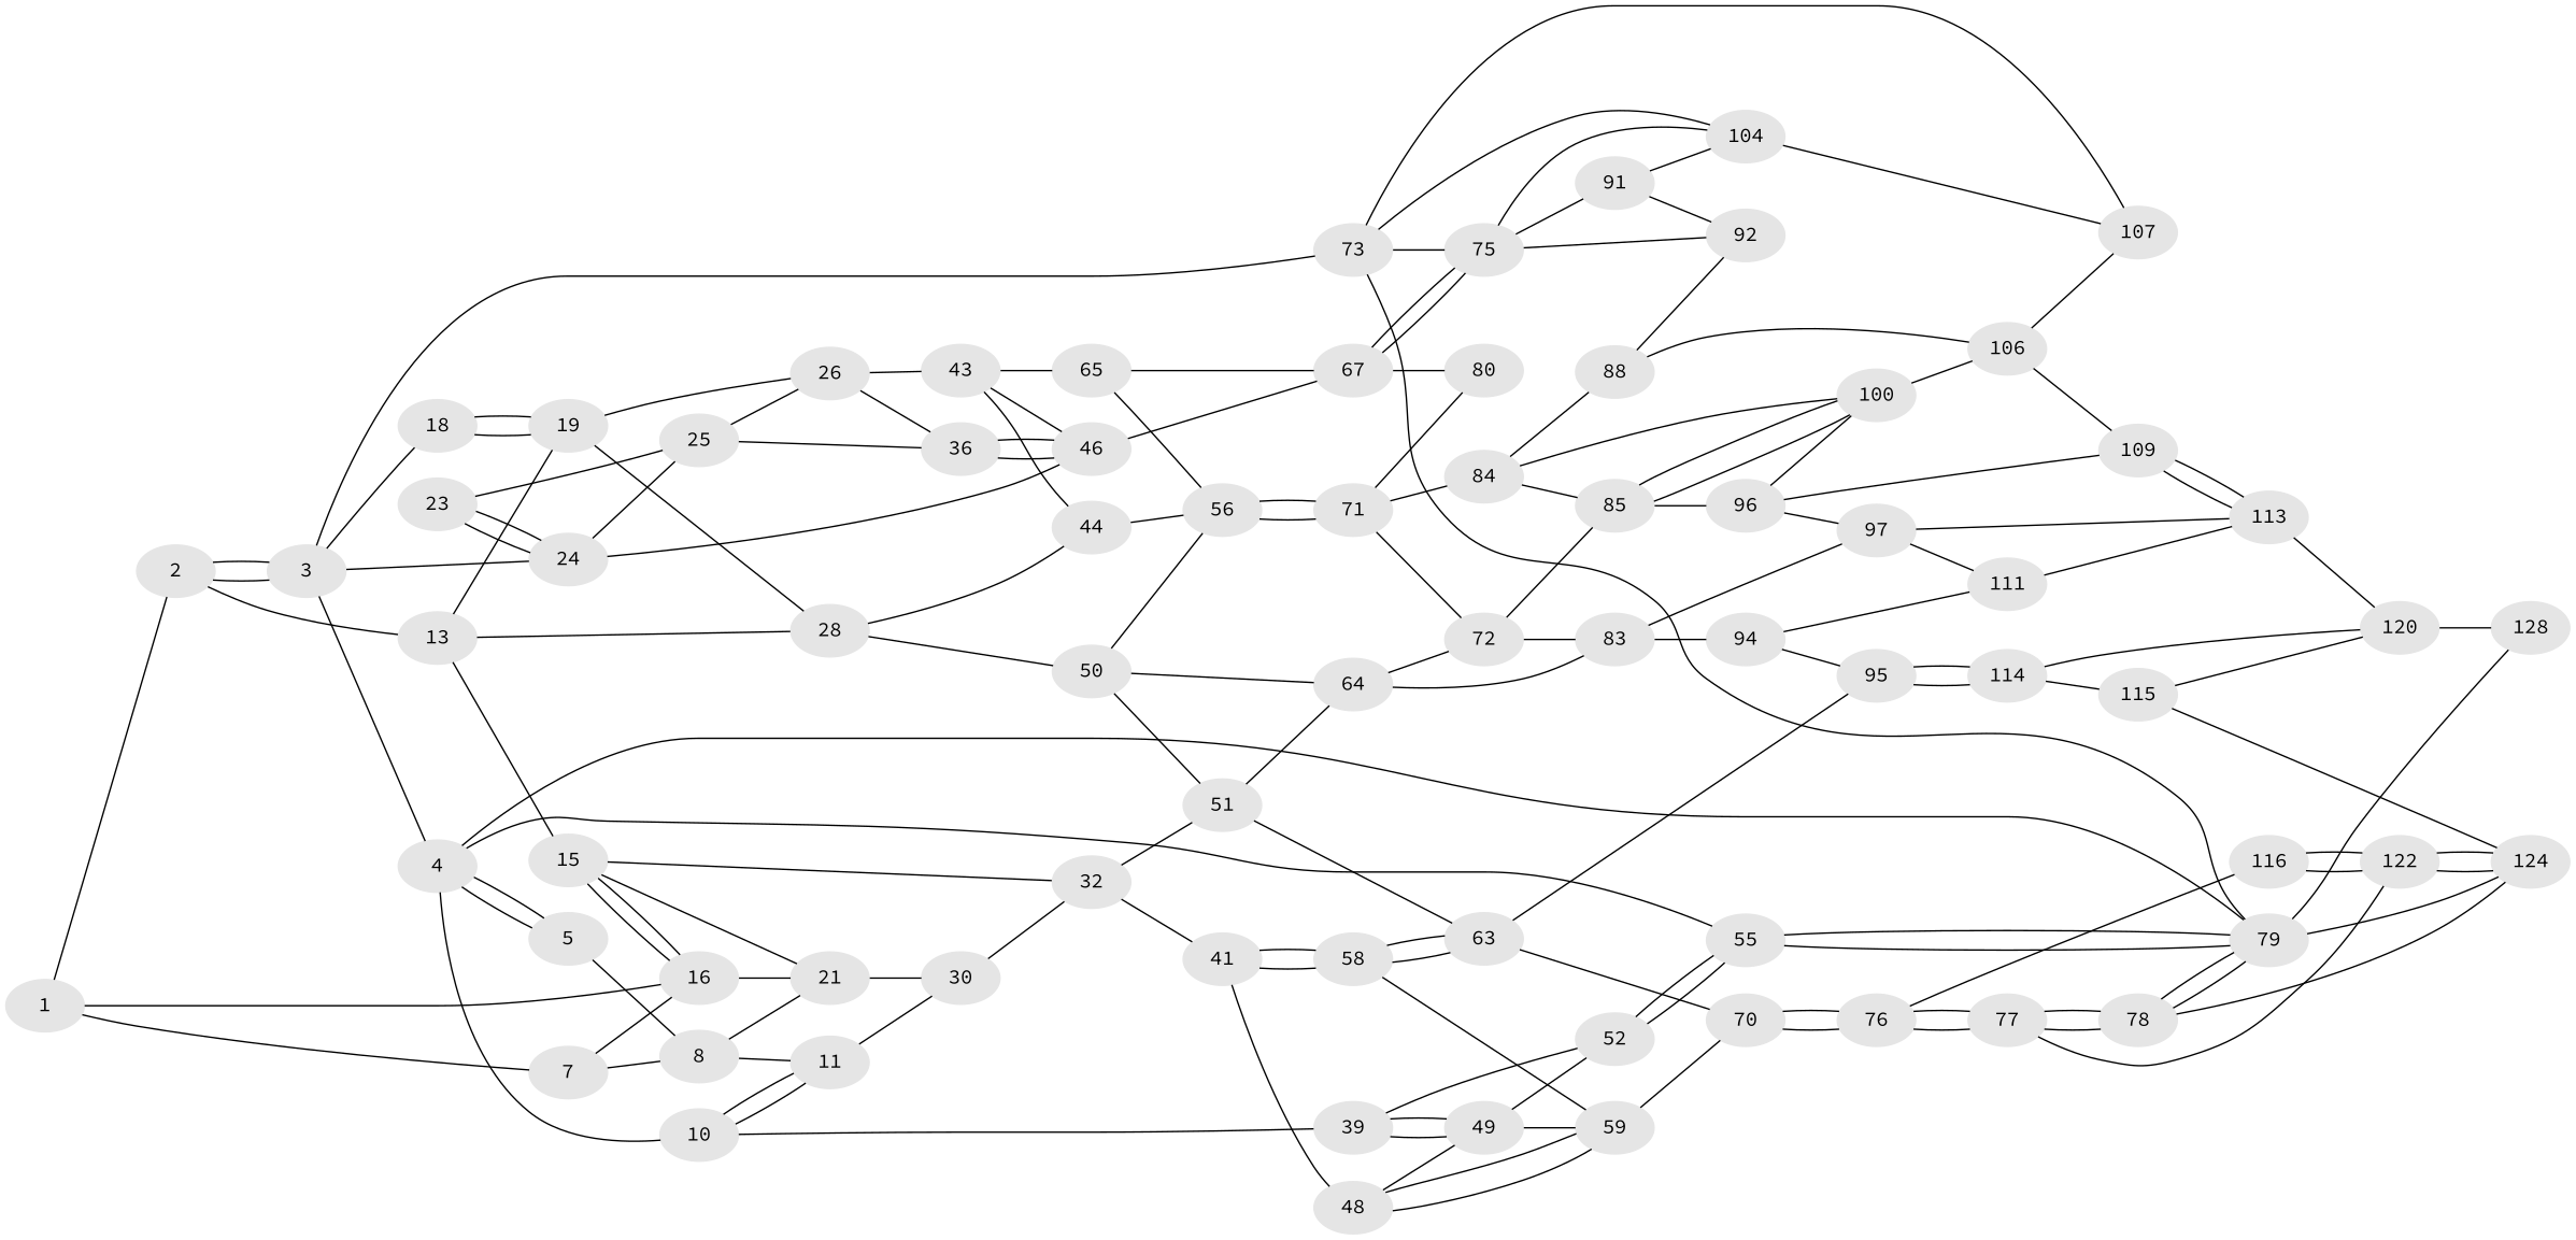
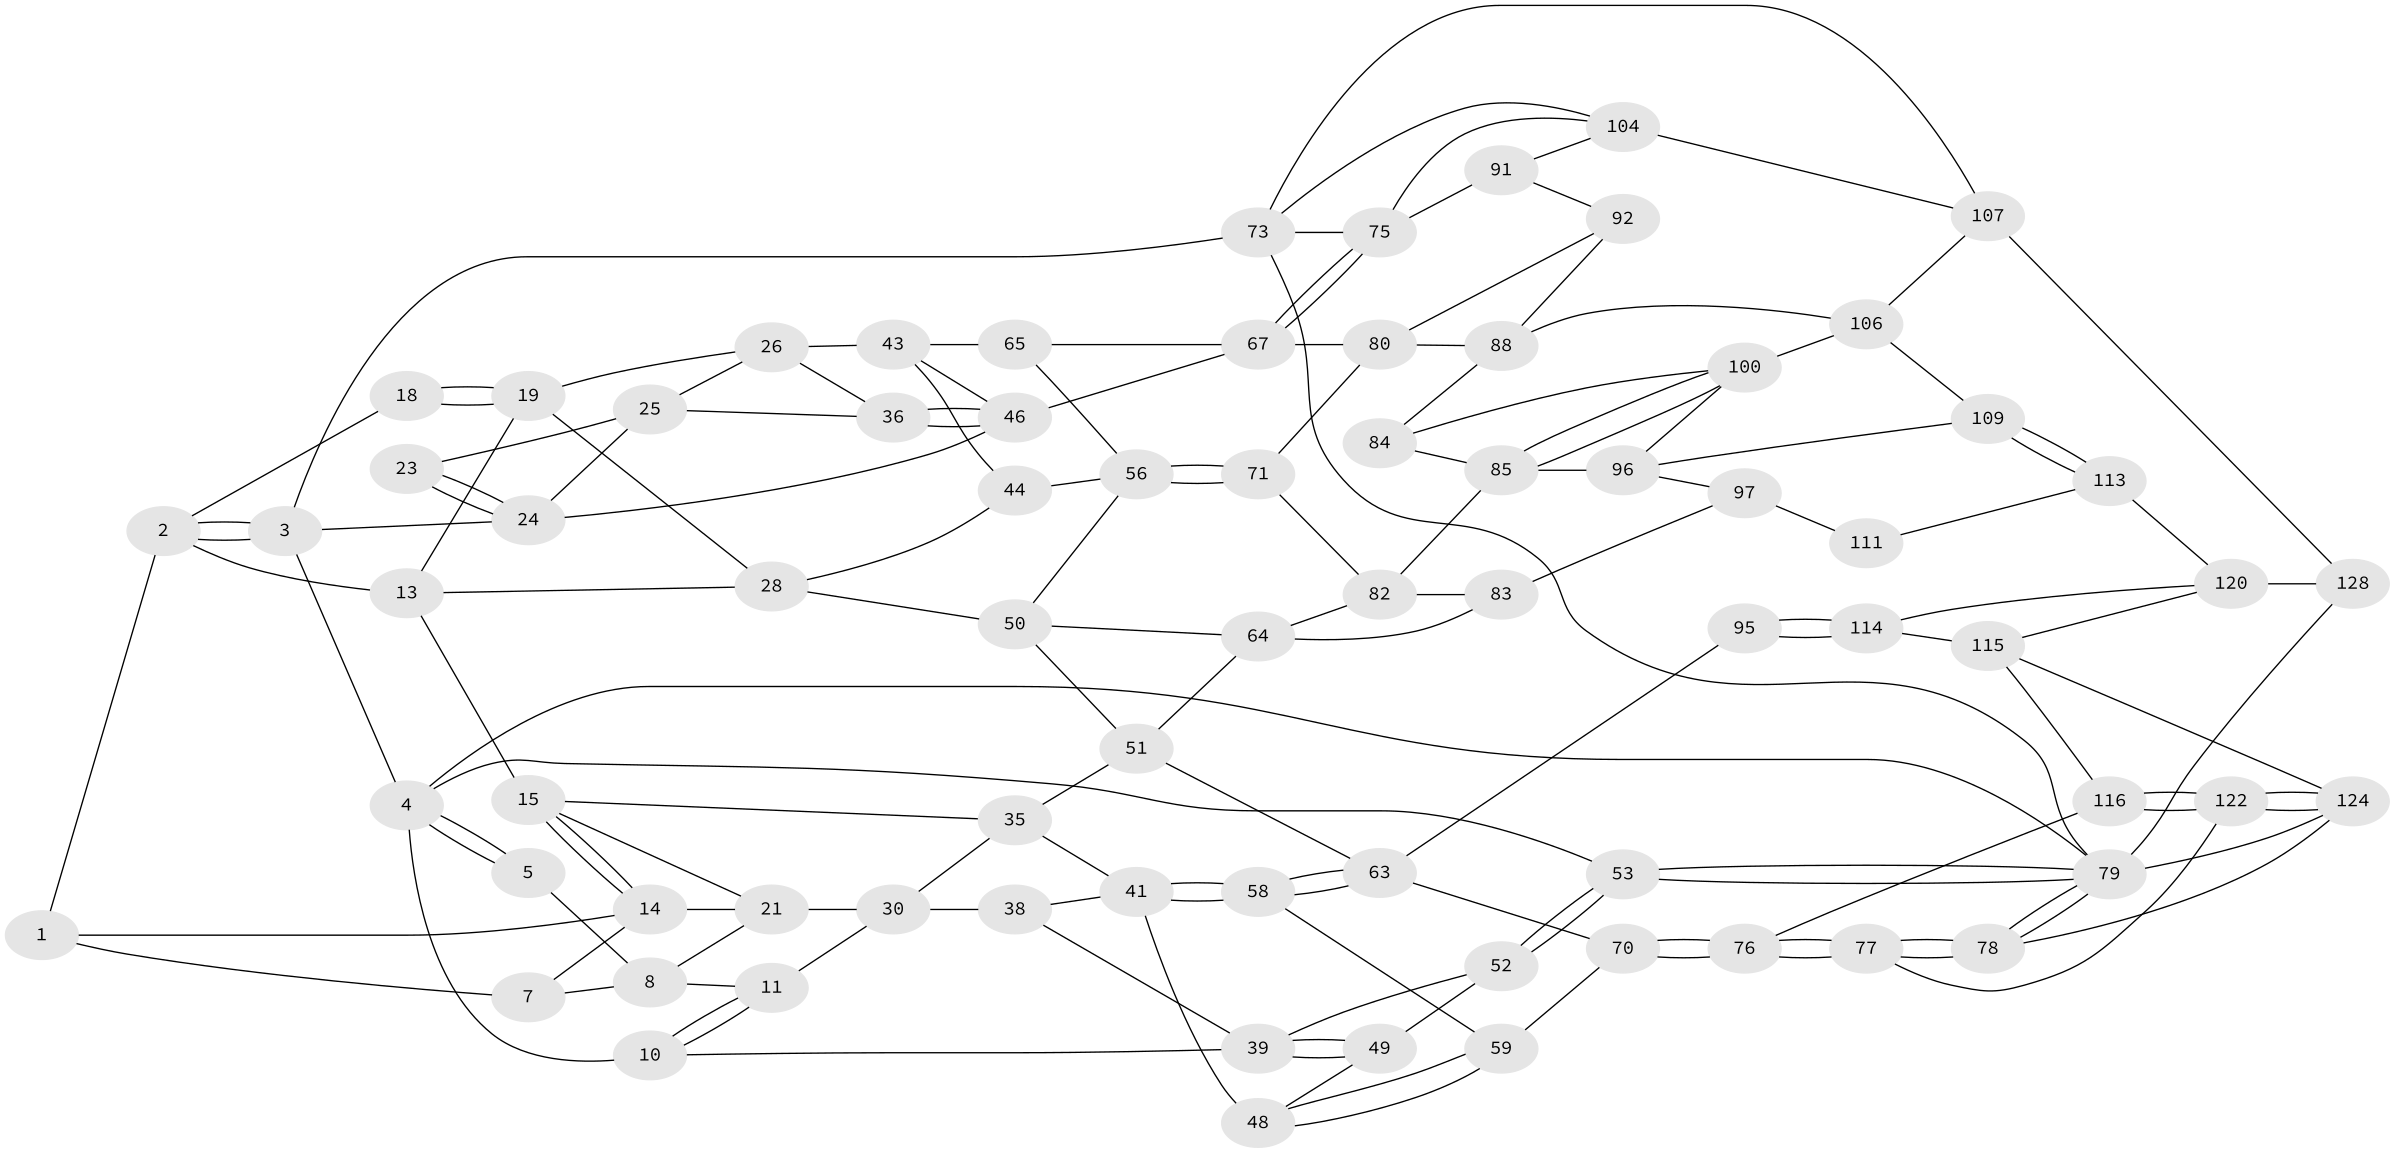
  graph {
    fontname="Source Code Pro"
    rankdir=LR
    node [color=gray90 fontname="Source Code Pro" style=filled]
    edge [fontname="Source Code Pro"]
    1 [super="+6"]
    2
    7
-   16 [super="+20"]
+   16 [super="+20" label=14]
    3 [super="+17"]
    13 [super="+14"]
    8 [super="+12"]
    21 [super="+22"]
    4 [super="+9"]
    18
    24 [super="+35"]
    73 [super="+74"]
    15 [super="+29"]
    19 [super="+27"]
    28 [super="+45"]
    5
    10
-   53 [label=55]
+   53
    79 [super="+131"]
    25 [super="+34"]
    46 [super="+66"]
    75 [super="+90"]
    104 [super="+105"]
    107 [super="+126"]
    11
    39 [super="+40"]
    124 [super="+130"]
    128
    30 [super="+31"]
    49 [super="+54"]
    52
-   32 [super="+33"]
+   32 [super="+33" label=35]
+   38
    26 [super="+37"]
    44
    50 [super="+61"]
    41 [super="+42"]
    51 [super="+62"]
    36
    43 [super="+47"]
    23
    67 [super="+68"]
    n43 [label=65]
    56 [super="+57"]
    64 [super="+65"]
    48
    58
    63 [super="+69"]
    59 [super="+60"]
    71 [super="+81"]
    80 [super="+87"]
    70
-   72 [super="+82"]
+   72 [super="+82" label=82]
    83 [super="+93"]
    95
    84 [super="+89"]
    76
    114 [super="+118"]
    85 [super="+86"]
-   94 [super="+112"]
    97 [super="+110"]
    91 [super="+103"]
    88 [super="+99"]
    92 [super="+98"]
    77 [super="+125"]
    116 [super="+117"]
    100 [super="+101"]
    96 [super="+102"]
    78 [super="+129"]
    122 [super="+123"]
    106 [super="+108"]
    111
    113 [super="+119"]
    109
    120 [super="+127"]
    115 [super="+121"]
    1 -- 2
    1 -- 7
    1 -- 16
    2 -- 3
    2 -- 3
    2 -- 13
    7 -- 16
    7 -- 8
    16 -- 21
    3 -- 4
-   3 -- 18
+   2 -- 18
    3 -- 24
    3 -- 73
    13 -- 15
    13 -- 19
    13 -- 28
    8 -- 21
    8 -- 11
    21 -- 30
    4 -- 5
    4 -- 5
    4 -- 10
    4 -- 53
    4 -- 79
    18 -- 19
    18 -- 19
    24 -- 25
    24 -- 46
    73 -- 79
    73 -- 75
    73 -- 104
    73 -- 107
    15 -- 16
    15 -- 16
    15 -- 21
    15 -- 32
    19 -- 28
    19 -- 26
    28 -- 44
    28 -- 50
    5 -- 8
    10 -- 11
    10 -- 11
    10 -- 39
    53 -- 79
    53 -- 79
    79 -- 124
    79 -- 128
    25 -- 26
    25 -- 36
    46 -- 67
    75 -- 104
    75 -- 91
    104 -- 107
+   107 -- 128
    11 -- 30
    39 -- 49
    39 -- 49
    39 -- 52
    30 -- 32
+   30 -- 38
    49 -- 52
-   49 -- 59
    52 -- 53
    52 -- 53
    32 -- 41
    32 -- 51
+   38 -- 39
+   38 -- 41
    26 -- 36
    26 -- 43
    44 -- 56
    50 -- 51
    50 -- 56
    50 -- 64
    41 -- 48
    41 -- 58
    41 -- 58
    51 -- 64
    51 -- 63
    36 -- 46
    36 -- 46
    43 -- 46
    43 -- 44
    43 -- n43
    23 -- 24
    23 -- 24
    23 -- 25
    67 -- 75
    67 -- 75
    67 -- 80
    n43 -- 67
    n43 -- 56
    56 -- 71
    56 -- 71
    64 -- 72
    64 -- 83
    48 -- 49
    48 -- 59
    48 -- 59
    58 -- 63
    58 -- 63
    58 -- 59
    63 -- 70
    63 -- 95
    59 -- 70
    71 -- 80
    71 -- 72
-   71 -- 84
-   75 -- 92
+   80 -- 88
+   80 -- 92
    70 -- 76
    70 -- 76
    72 -- 83
    72 -- 85
-   83 -- 94
    83 -- 97
    95 -- 114
    95 -- 114
    84 -- 85
    84 -- 88
    84 -- 100
    76 -- 77
    76 -- 77
    76 -- 116
    114 -- 120
    114 -- 115
    85 -- 100
    85 -- 100
    85 -- 96
-   94 -- 95
-   94 -- 111
    97 -- 111
-   97 -- 113
    91 -- 104
    91 -- 92 [weight=2]
    88 -- 92
    88 -- 106
    77 -- 78 [weight=2]
    77 -- 78
    77 -- 122
    116 -- 122 [weight=2]
    116 -- 122
    100 -- 106
    96 -- 97
    96 -- 100
    96 -- 109
    78 -- 79
    78 -- 79
    78 -- 124
    122 -- 124
    122 -- 124
    106 -- 107
    106 -- 109
    111 -- 113
    113 -- 120
    109 -- 113
    109 -- 113
    120 -- 128
    115 -- 124
+   115 -- 116
    115 -- 120
  }
